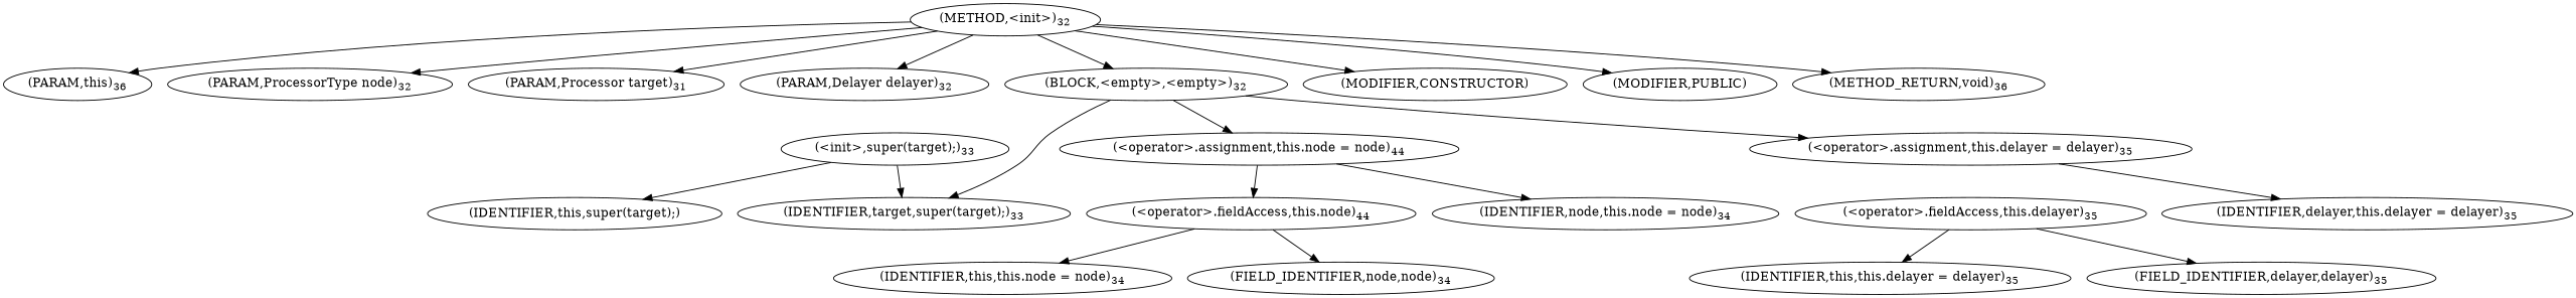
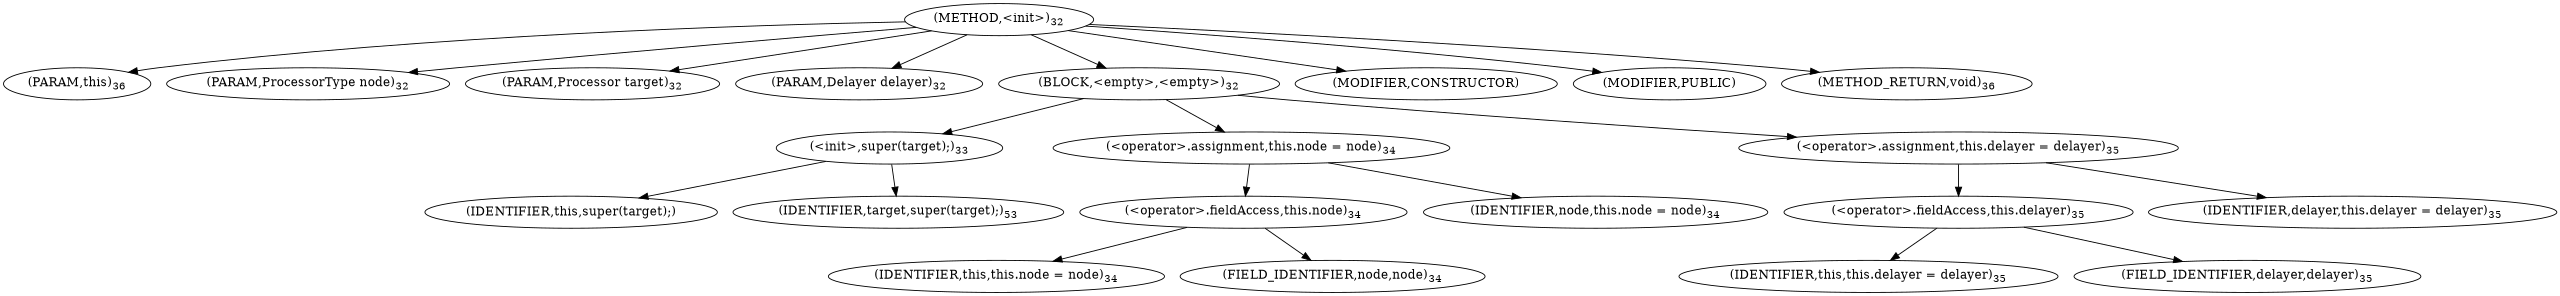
  digraph {
    n1 [label=<(METHOD,&lt;init&gt;)<SUB>32</SUB>>]
    n2 [label=<(PARAM,this)<SUB>36</SUB>>]
    n3 [label=<(PARAM,ProcessorType node)<SUB>32</SUB>>]
-   n4 [label=<(PARAM,Processor target)<SUB>31</SUB>>]
+   n4 [label=<(PARAM,Processor target)<SUB>32</SUB>>]
    n5 [label=<(PARAM,Delayer delayer)<SUB>32</SUB>>]
    n6 [label=<(BLOCK,&lt;empty&gt;,&lt;empty&gt;)<SUB>32</SUB>>]
    n7 [label=<(MODIFIER,CONSTRUCTOR)>]
    n8 [label=<(MODIFIER,PUBLIC)>]
    n9 [label=<(METHOD_RETURN,void)<SUB>36</SUB>>]
    n10 [label=<(&lt;init&gt;,super(target);)<SUB>33</SUB>>]
-   n11 [label=<(&lt;operator&gt;.assignment,this.node = node)<SUB>44</SUB>>]
+   n11 [label=<(&lt;operator&gt;.assignment,this.node = node)<SUB>34</SUB>>]
    n12 [label=<(&lt;operator&gt;.assignment,this.delayer = delayer)<SUB>35</SUB>>]
    n13 [label=<(IDENTIFIER,this,super(target);)>]
-   n14 [label=<(IDENTIFIER,target,super(target);)<SUB>33</SUB>>]
-   n15 [label=<(&lt;operator&gt;.fieldAccess,this.node)<SUB>44</SUB>>]
+   n14 [label=<(IDENTIFIER,target,super(target);)<SUB>53</SUB>>]
+   n15 [label=<(&lt;operator&gt;.fieldAccess,this.node)<SUB>34</SUB>>]
    n16 [label=<(IDENTIFIER,node,this.node = node)<SUB>34</SUB>>]
    n17 [label=<(&lt;operator&gt;.fieldAccess,this.delayer)<SUB>35</SUB>>]
    n18 [label=<(IDENTIFIER,delayer,this.delayer = delayer)<SUB>35</SUB>>]
    n19 [label=<(IDENTIFIER,this,this.node = node)<SUB>34</SUB>>]
    n20 [label=<(FIELD_IDENTIFIER,node,node)<SUB>34</SUB>>]
    n21 [label=<(IDENTIFIER,this,this.delayer = delayer)<SUB>35</SUB>>]
    n22 [label=<(FIELD_IDENTIFIER,delayer,delayer)<SUB>35</SUB>>]
    n1 -> n2
    n1 -> n3
    n1 -> n4
    n1 -> n5
    n1 -> n6
    n1 -> n7
    n1 -> n8
    n1 -> n9
-   n6 -> n14
+   n6 -> n10
    n6 -> n11
    n6 -> n12
    n10 -> n13
    n10 -> n14
    n11 -> n15
    n11 -> n16
+   n12 -> n17
    n12 -> n18
    n15 -> n19
    n15 -> n20
    n17 -> n21
    n17 -> n22
  }
